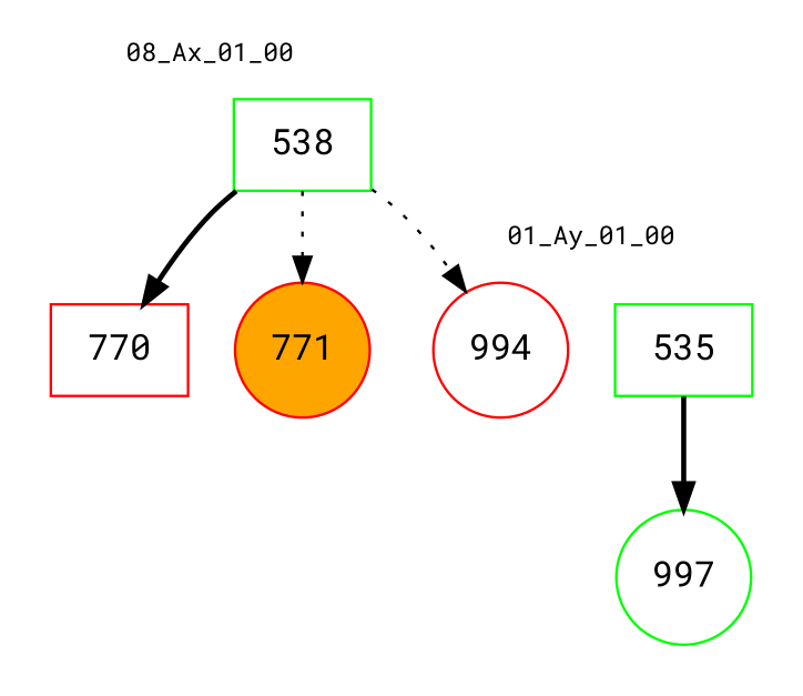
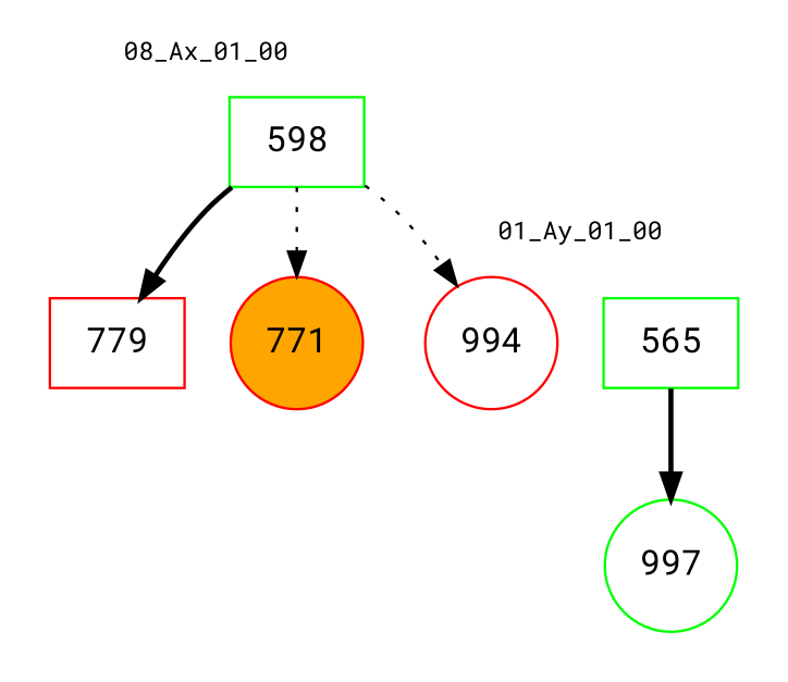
  digraph {
    fontname="Roboto Mono"
    node [color=green fillcolor=white fontname="Roboto Mono" shape=box style=filled]
    edge [color=black fontname="Roboto Mono" style=bold]
-   n1 [label=535]
+   n1 [label=565]
    n2 [label=997 shape=circle]
    n3 [color=red label=994 shape=circle]
-   n4 [label=538]
-   n5 [color=red label=770]
+   n4 [label=598]
+   n5 [color=red label=779]
    n6 [color=red fillcolor=orange label=771 shape=circle]
    subgraph cluster_1 {
      color=white
      fontsize=10
      label="01_Ay_01_00"
      n1
      n2
      n3
    }
    subgraph cluster_2 {
      color=white
      fontsize=10
      label="08_Ax_01_00"
      n4
      n5
      n6
    }
    n1 -> n2
    n4 -> n3 [style=dotted]
    n4 -> n5
    n4 -> n6 [style=dotted]
  }
